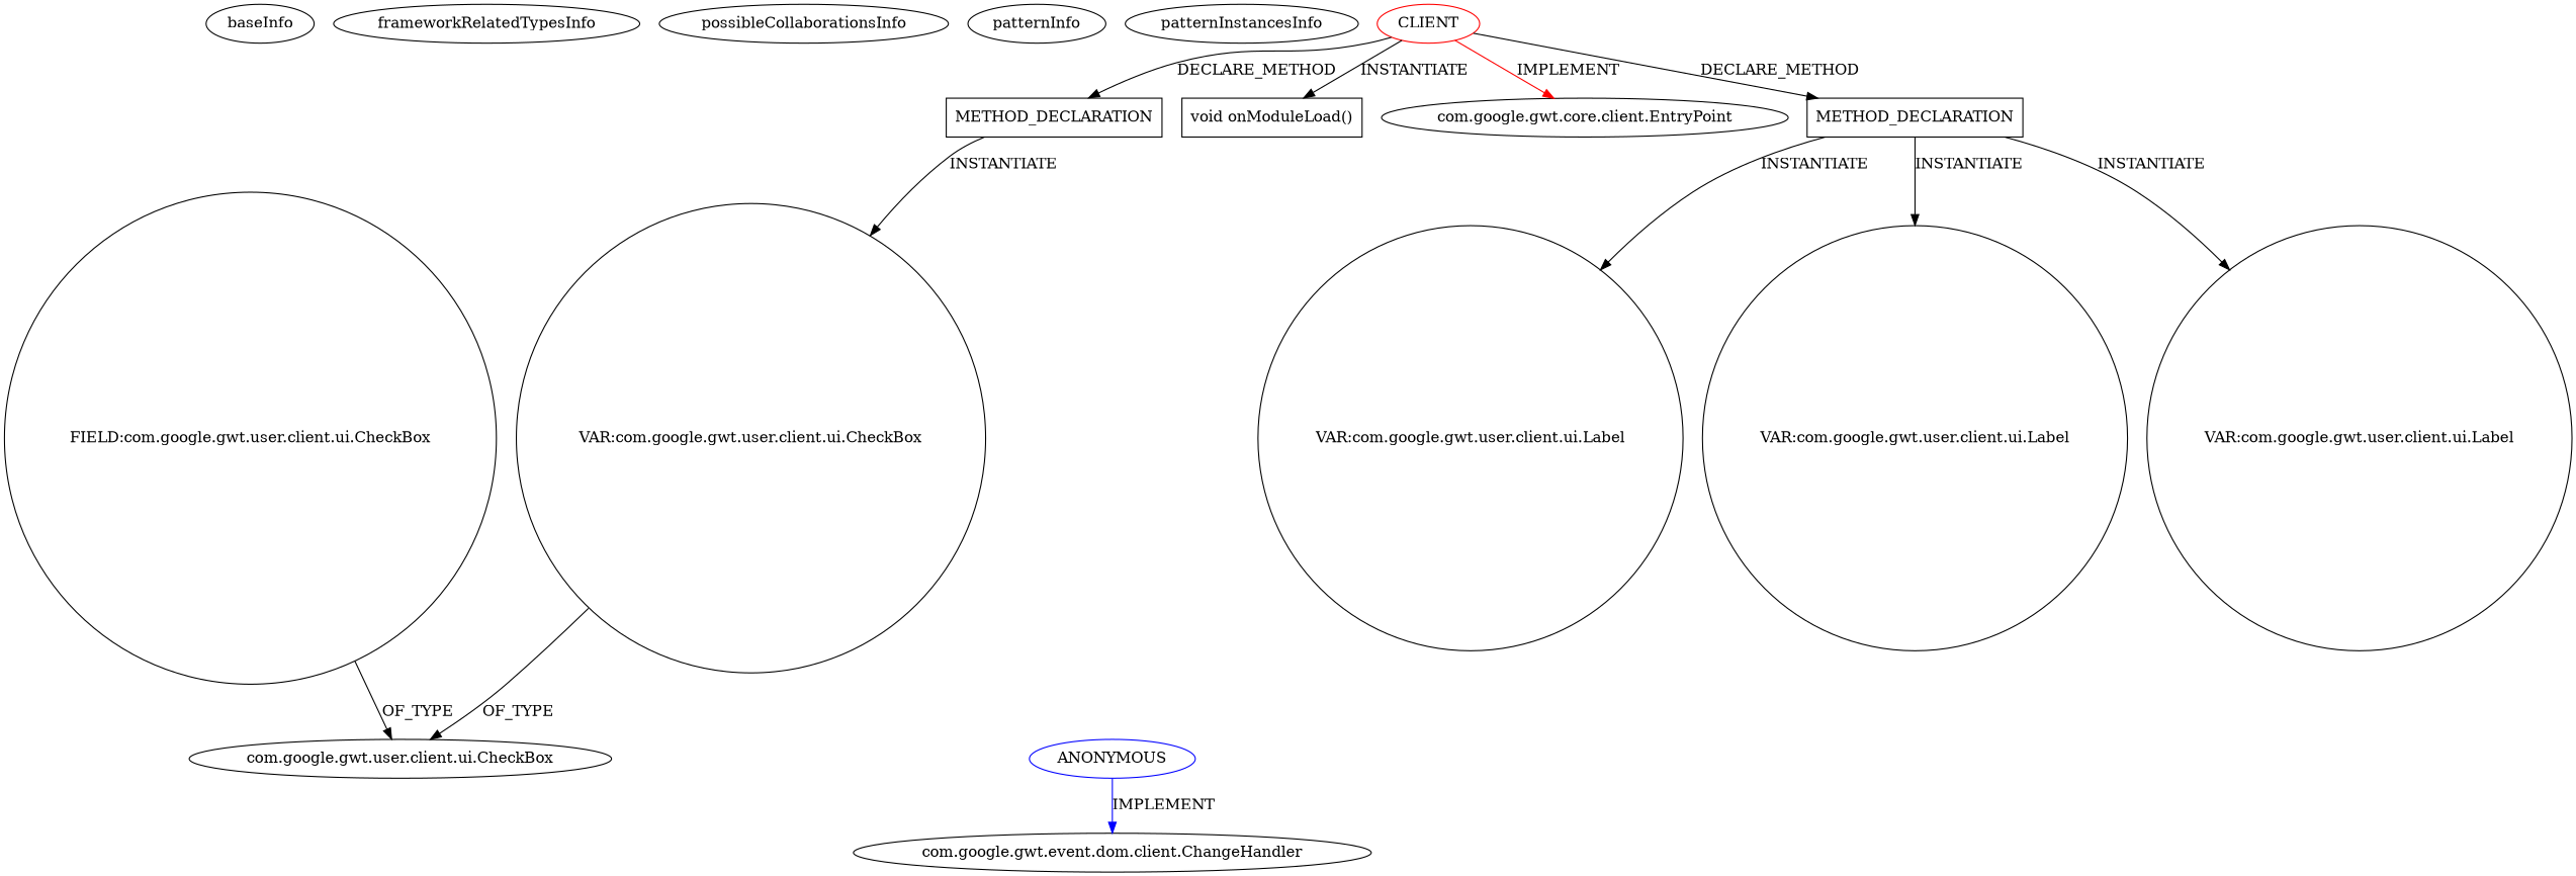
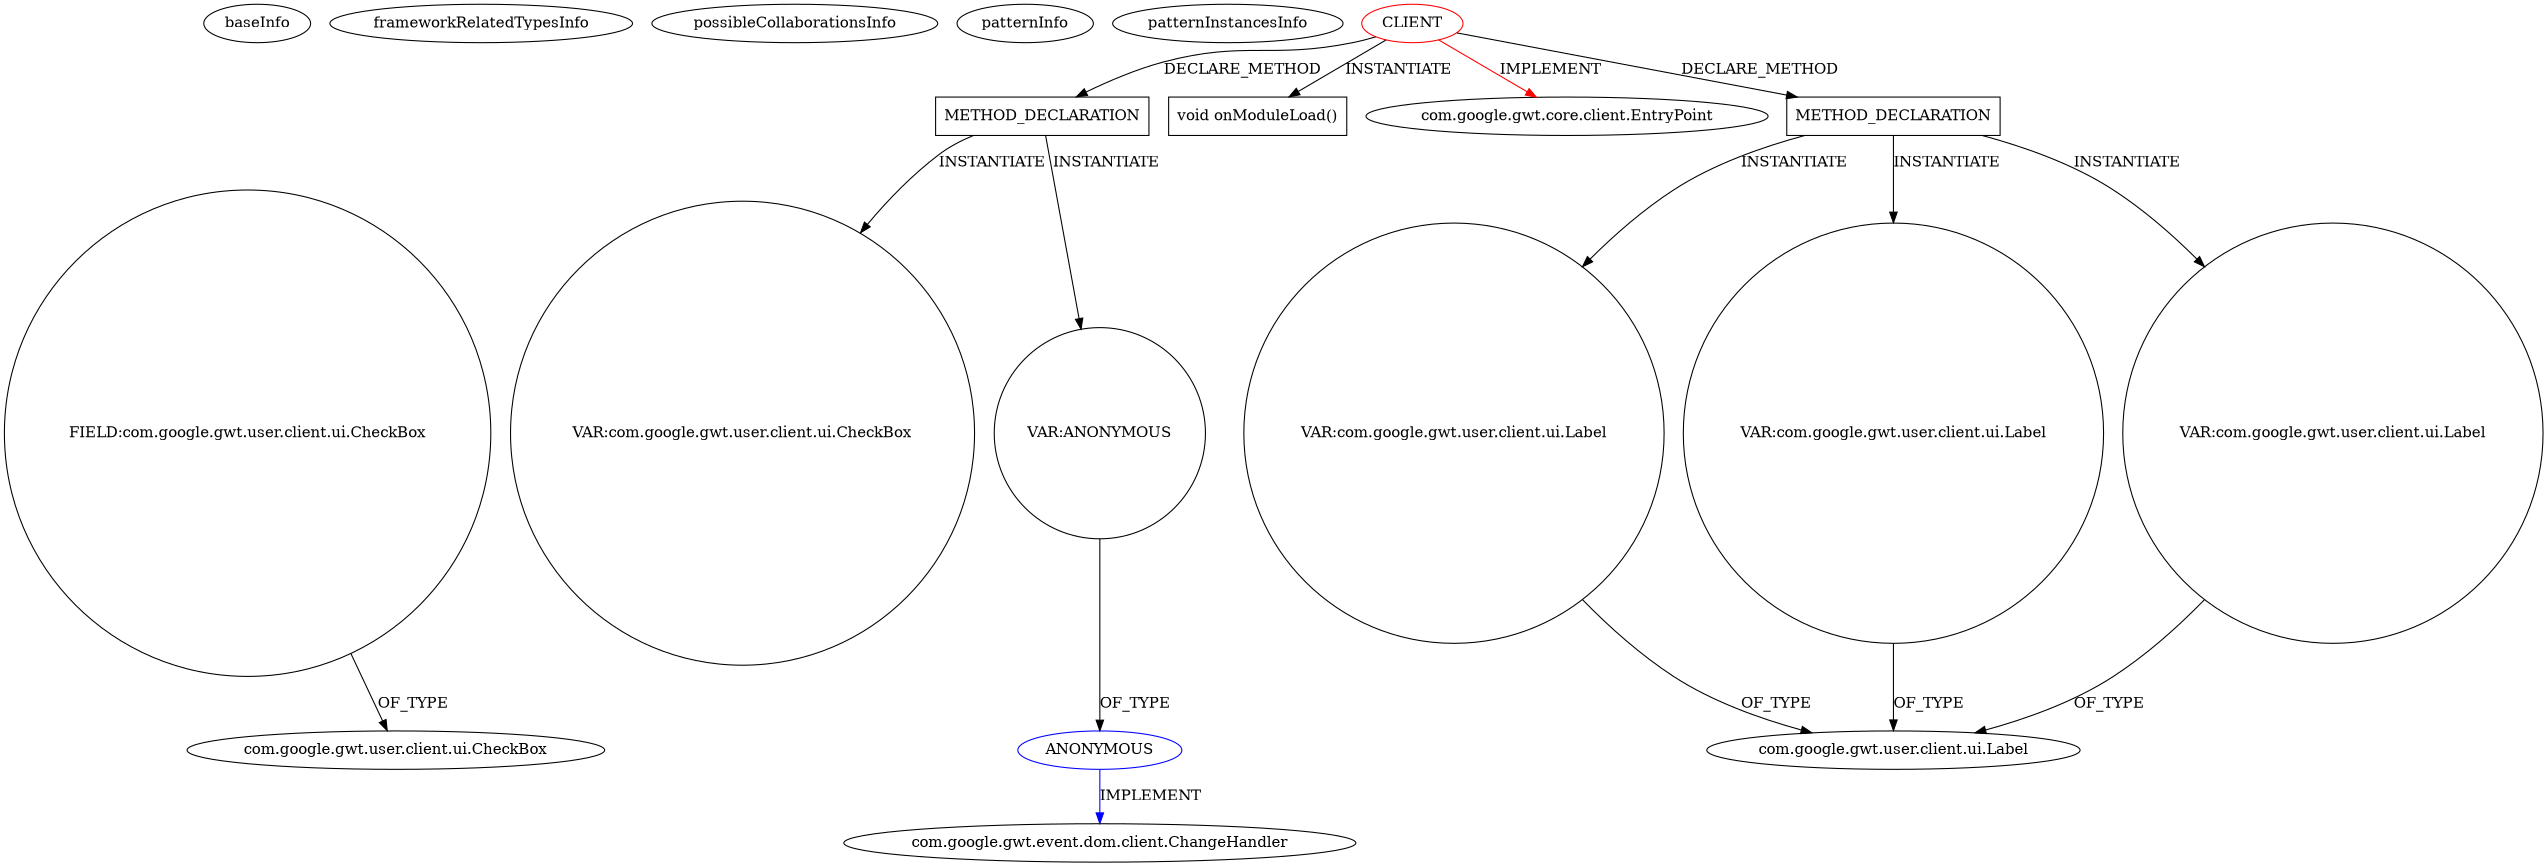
  digraph {
    node [isFrameworkType=false]
    baseInfo [category=pattern graphId=933 isAnonymous=false possibleRelation=true isFrameworkType=""]
    frameworkRelatedTypesInfo [0="com.google.gwt.core.client.EntryPoint" isFrameworkType=""]
    possibleCollaborationsInfo [0="933~INSTANTIATION-CLIENT_METHOD_DECLARATION-~com.google.gwt.core.client.EntryPoint ~com.google.gwt.event.dom.client.ChangeHandler ~false~true" isFrameworkType=""]
    patternInfo [frequency=2.0 patternRootClient=0 isFrameworkType=""]
    patternInstancesInfo [0="spydon-esiade~/spydon-esiade/esiade-master/src/net/esiade/client/Esiade.java~Esiade~4504" 1="DeannaSurma-Census~/DeannaSurma-Census/Census-master/src/com/cs4302/census/client/Census.java~Census~109" isFrameworkType=""]
    n6 [label="VAR:com.google.gwt.user.client.ui.CheckBox" shape=circle vertexType=VARIABLE_EXPRESION]
    n7 [label="com.google.gwt.user.client.ui.CheckBox" vertexType=FRAMEWORK_CLASS_TYPE]
    n8 [label=METHOD_DECLARATION shape=box vertexType=CLIENT_METHOD_DECLARATION]
+   n9 [label="VAR:ANONYMOUS" shape=circle vertexType=VARIABLE_EXPRESION]
    n10 [color=blue label=ANONYMOUS vertexType=REFERENCE_ANONYMOUS_DECLARATION]
    n11 [color=red label=CLIENT vertexType=ROOT_CLIENT_CLASS_DECLARATION]
    n12 [label="void onModuleLoad()" shape=box vertexType=OVERRIDING_METHOD_DECLARATION]
    n13 [label="com.google.gwt.core.client.EntryPoint" vertexType=FRAMEWORK_INTERFACE_TYPE]
    n14 [label=METHOD_DECLARATION shape=box vertexType=CLIENT_METHOD_DECLARATION]
    n15 [label="FIELD:com.google.gwt.user.client.ui.CheckBox" shape=circle vertexType=FIELD_DECLARATION]
    n16 [label="VAR:com.google.gwt.user.client.ui.Label" shape=circle vertexType=VARIABLE_EXPRESION]
    n17 [label="VAR:com.google.gwt.user.client.ui.Label" shape=circle vertexType=VARIABLE_EXPRESION]
    n18 [label="VAR:com.google.gwt.user.client.ui.Label" shape=circle vertexType=VARIABLE_EXPRESION]
    n19 [label="com.google.gwt.event.dom.client.ChangeHandler" vertexType=FRAMEWORK_INTERFACE_TYPE]
-   n6 -> n7 [label=OF_TYPE]
+   n20 [label="com.google.gwt.user.client.ui.Label" vertexType=FRAMEWORK_CLASS_TYPE]
    n8 -> n6 [label=INSTANTIATE]
+   n8 -> n9 [label=INSTANTIATE]
+   n9 -> n10 [label=OF_TYPE]
    n10 -> n19 [color=blue label=IMPLEMENT]
    n11 -> n8 [label=DECLARE_METHOD]
    n11 -> n12 [label=INSTANTIATE]
    n11 -> n13 [color=red label=IMPLEMENT]
    n11 -> n14 [label=DECLARE_METHOD]
    n14 -> n16 [label=INSTANTIATE]
    n14 -> n17 [label=INSTANTIATE]
    n14 -> n18 [label=INSTANTIATE]
    n15 -> n7 [label=OF_TYPE]
+   n16 -> n20 [label=OF_TYPE]
+   n17 -> n20 [label=OF_TYPE]
+   n18 -> n20 [label=OF_TYPE]
  }
